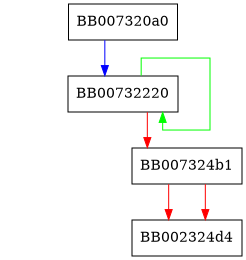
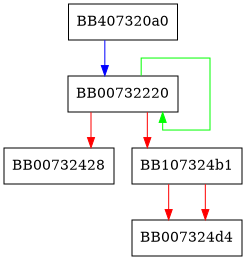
  digraph {
    splines=ortho
    node [shape=box]
    edge [color=red]
-   BB007320a0
+   BB007320a0 [label=BB407320a0]
    BB00732220
-   BB007324b1
-   BB007324d4 [label=BB002324d4]
+   BB00732428
+   BB007324b1 [label=BB107324b1]
+   BB007324d4
    BB007320a0 -> BB00732220 [color=blue]
    BB00732220 -> BB00732220 [color=green]
+   BB00732220 -> BB00732428
    BB00732220 -> BB007324b1
    BB007324b1 -> BB007324d4
    BB007324b1 -> BB007324d4
  }
